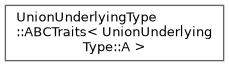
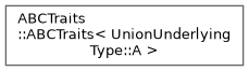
  digraph {
    rankdir=LR
-   n1 [color=grey40 fillcolor=white fontname=Helvetica fontsize=10 height=0.2 label="UnionUnderlyingType\l::ABCTraits\< UnionUnderlying\lType::A \>" shape=box style=filled width=0.4]
+   n1 [color=grey40 fillcolor=white fontname=Helvetica fontsize=10 height=0.2 label="ABCTraits\l::ABCTraits\< UnionUnderlying\lType::A \>" shape=box style=filled width=0.4]
  }
